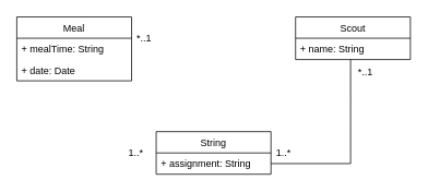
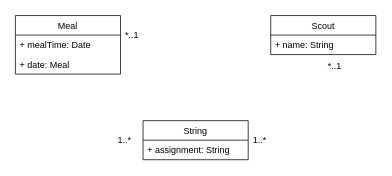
  <mxCell id="0" />
  <mxCell id="1" parent="0" />
  <mxCell id="2" value="Meal" style="swimlane;fontStyle=0;childLayout=stackLayout;horizontal=1;startSize=26;fillColor=none;horizontalStack=0;resizeParent=1;resizeParentMax=0;resizeLast=0;collapsible=1;marginBottom=0;" vertex="1" parent="1"><mxGeometry x="20" y="20" width="140" height="78" as="geometry" /></mxCell>
- <mxCell id="3" value="+ mealTime: String&#10;" style="text;strokeColor=none;fillColor=none;align=left;verticalAlign=top;spacingLeft=4;spacingRight=4;overflow=hidden;rotatable=0;points=[[0,0.5],[1,0.5]];portConstraint=eastwest;" vertex="1" parent="2"><mxGeometry y="26" width="140" height="26" as="geometry" /></mxCell>
- <mxCell id="4" value="+ date: Date" style="text;strokeColor=none;fillColor=none;align=left;verticalAlign=top;spacingLeft=4;spacingRight=4;overflow=hidden;rotatable=0;points=[[0,0.5],[1,0.5]];portConstraint=eastwest;" vertex="1" parent="2"><mxGeometry y="52" width="140" height="26" as="geometry" /></mxCell>
+ <mxCell id="3" value="+ mealTime: Date&#10;" style="text;strokeColor=none;fillColor=none;align=left;verticalAlign=top;spacingLeft=4;spacingRight=4;overflow=hidden;rotatable=0;points=[[0,0.5],[1,0.5]];portConstraint=eastwest;" vertex="1" parent="2"><mxGeometry y="26" width="140" height="26" as="geometry" /></mxCell>
+ <mxCell id="4" value="+ date: Meal" style="text;strokeColor=none;fillColor=none;align=left;verticalAlign=top;spacingLeft=4;spacingRight=4;overflow=hidden;rotatable=0;points=[[0,0.5],[1,0.5]];portConstraint=eastwest;" vertex="1" parent="2"><mxGeometry y="52" width="140" height="26" as="geometry" /></mxCell>
  <mxCell id="5" value="Scout" style="swimlane;fontStyle=0;childLayout=stackLayout;horizontal=1;startSize=26;fillColor=none;horizontalStack=0;resizeParent=1;resizeParentMax=0;resizeLast=0;collapsible=1;marginBottom=0;" vertex="1" parent="1"><mxGeometry x="360" y="20" width="140" height="52" as="geometry" /></mxCell>
  <mxCell id="6" value="+ name: String" style="text;strokeColor=none;fillColor=none;align=left;verticalAlign=top;spacingLeft=4;spacingRight=4;overflow=hidden;rotatable=0;points=[[0,0.5],[1,0.5]];portConstraint=eastwest;" vertex="1" parent="5"><mxGeometry y="26" width="140" height="26" as="geometry" /></mxCell>
  <mxCell id="7" value="String" style="swimlane;fontStyle=0;childLayout=stackLayout;horizontal=1;startSize=26;fillColor=none;horizontalStack=0;resizeParent=1;resizeParentMax=0;resizeLast=0;collapsible=1;marginBottom=0;" vertex="1" parent="1"><mxGeometry x="190" y="160" width="140" height="52" as="geometry" /></mxCell>
  <mxCell id="8" value="+ assignment: String" style="text;strokeColor=none;fillColor=none;align=left;verticalAlign=top;spacingLeft=4;spacingRight=4;overflow=hidden;rotatable=0;points=[[0,0.5],[1,0.5]];portConstraint=eastwest;" vertex="1" parent="7"><mxGeometry y="26" width="140" height="26" as="geometry" /></mxCell>
- <mxCell id="9" style="edgeStyle=orthogonalEdgeStyle;rounded=0;orthogonalLoop=1;jettySize=auto;html=1;exitX=1;exitY=0.5;exitDx=0;exitDy=0;entryX=0.479;entryY=1;entryDx=0;entryDy=0;endArrow=none;endFill=0;entryPerimeter=0;" edge="1" parent="1" source="8" target="6"><mxGeometry relative="1" as="geometry"><mxPoint x="500" y="85" as="targetPoint" /></mxGeometry></mxCell>
  <mxCell id="10" value="1..*" style="text;html=1;align=center;verticalAlign=middle;resizable=0;points=[];autosize=1;strokeColor=none;fillColor=none;" vertex="1" parent="1"><mxGeometry x="330" y="176" width="30" height="20" as="geometry" /></mxCell>
  <mxCell id="11" value="1..*" style="text;html=1;align=center;verticalAlign=middle;resizable=0;points=[];autosize=1;strokeColor=none;fillColor=none;" vertex="1" parent="1"><mxGeometry x="150" y="176" width="30" height="20" as="geometry" /></mxCell>
  <mxCell id="12" value="*..1" style="text;html=1;align=center;verticalAlign=middle;resizable=0;points=[];autosize=1;strokeColor=none;fillColor=none;" vertex="1" parent="1"><mxGeometry x="160" y="36" width="30" height="20" as="geometry" /></mxCell>
  <mxCell id="13" value="*..1" style="text;html=1;align=center;verticalAlign=middle;resizable=0;points=[];autosize=1;strokeColor=none;fillColor=none;" vertex="1" parent="1"><mxGeometry x="430" y="78" width="30" height="20" as="geometry" /></mxCell>
